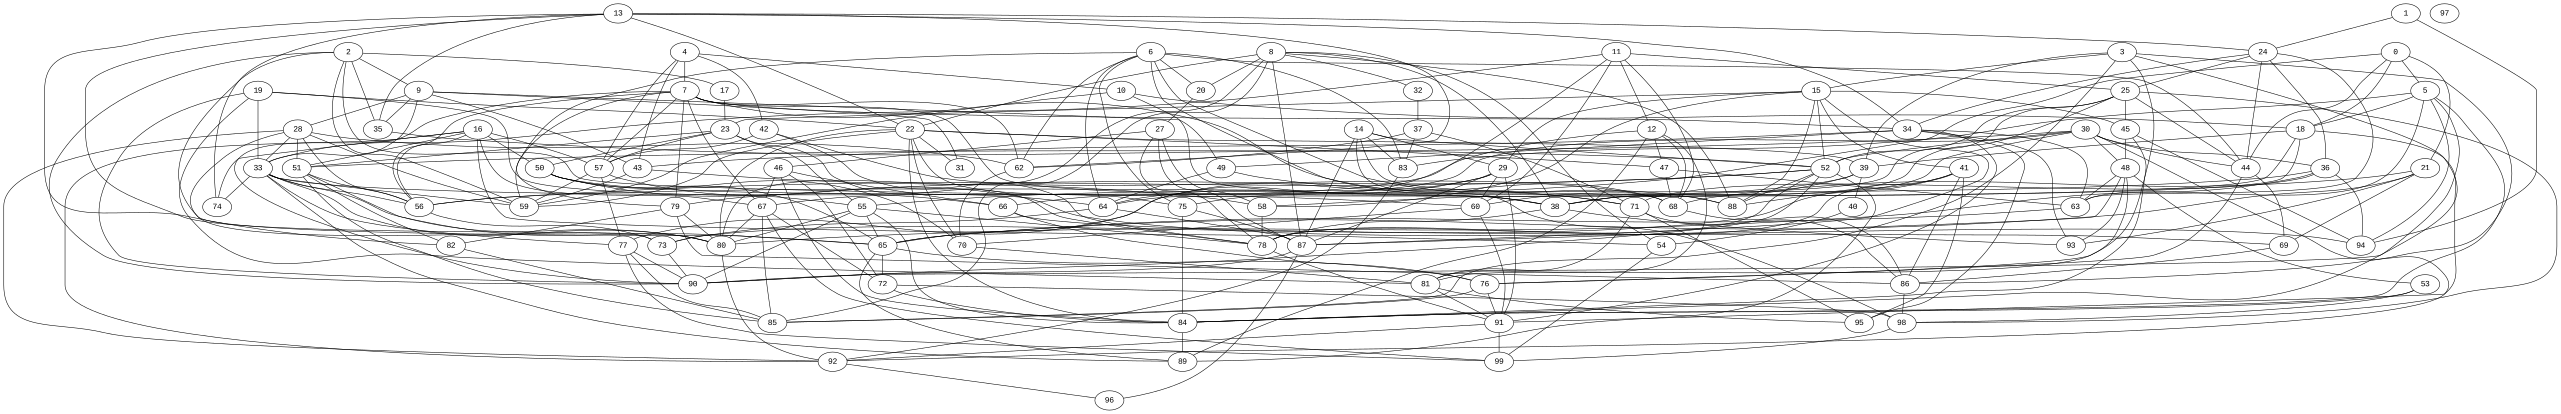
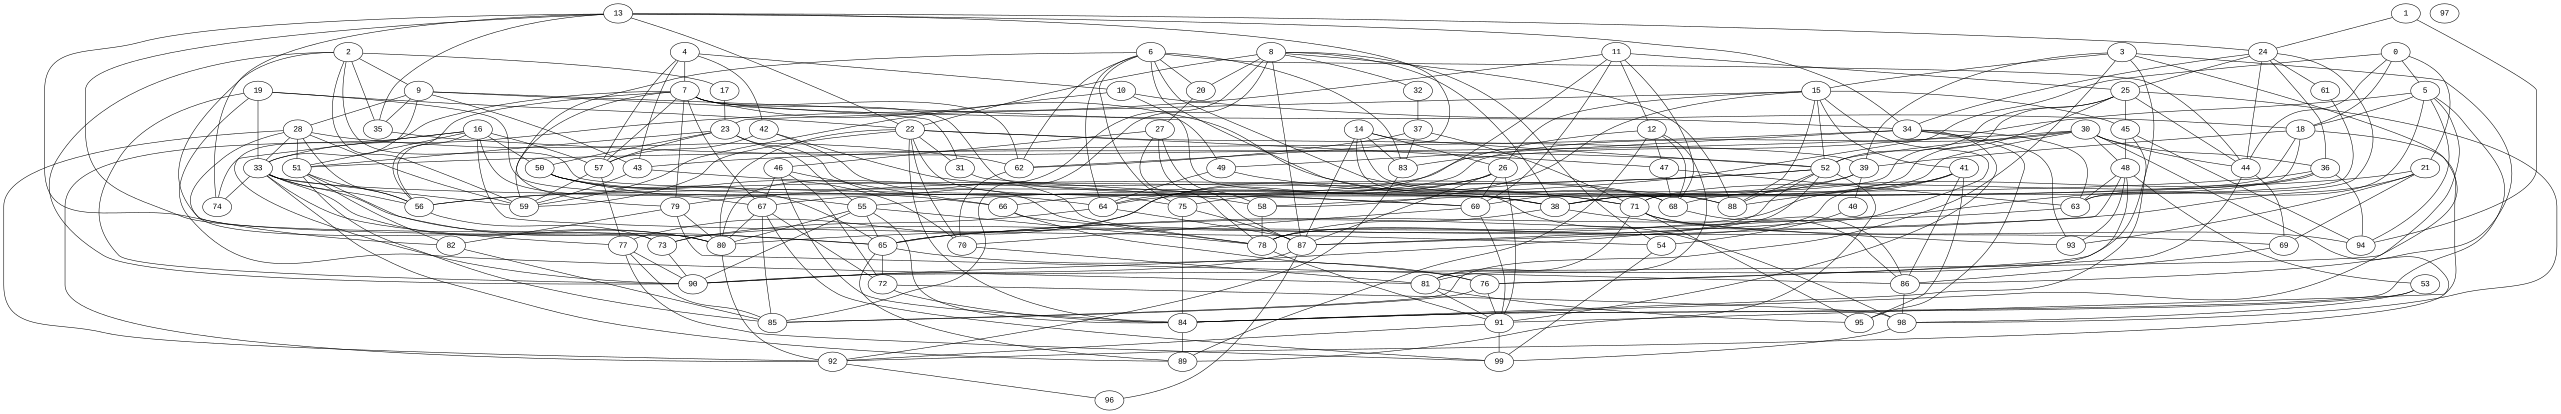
  strict graph {
    fontname="Liberation Mono"
    node [fontname="Liberation Mono"]
    edge [fontname="Liberation Mono" is_available=True prob=1.0]
    0
    5
    18
    21
    44
    55
    94
    90
    84
    63
    83
    39
    64
    38
    91
    65
    68
    69
    93
    33
    59
    56
    80
    89
    74
    77
    76
    1
    24
    34
    25
    36
+   61
    2
    9
    17
    35
    60
    43
    28
    31
    49
    23
    52
    70
    72
    3
    15
    81
    85
    86
    88
    87
-   29
+   29 [label=26]
    41
    45
    58
    75
    40
    95
    98
    4
    7
    10
    42
    57
    62
    79
    67
    78
    92
    6
    20
    71
    27
    73
    82
    99
    8
    22
    32
    54
    47
    37
    96
    51
    11
    12
    13
    14
    50
    48
    16
    66
    19
    46
    30
    53
    97
    0 -- 5
    0 -- 18
    0 -- 21
    0 -- 44 [prob=0.680064399363]
    0 -- 55 [prob=0.846163638226]
    5 -- 18 [prob=0.978557222547]
    5 -- 94 [prob=0.922764878877]
    5 -- 90 [prob=0.24033250825]
    5 -- 84 [prob=0.890740824268]
    5 -- 63 [prob=0.389088832187]
    5 -- 83 [prob=0.595372500377]
    18 -- 39 [prob=0.486128521595]
    18 -- 64
    18 -- 38 [prob=0.493889572336]
    18 -- 91 [prob=0.102342339797]
    21 -- 65
    21 -- 68 [prob=0.00780829204311]
    21 -- 69
    21 -- 93
    44 -- 69
    44 -- 76 [prob=0.446768659794]
    55 -- 90 [prob=0.863014765786]
    55 -- 84 [prob=0.422827236756]
    55 -- 65 [prob=0.123347493548]
    55 -- 80
    55 -- 78
    84 -- 89
    63 -- 65 [prob=0.937760721582]
    83 -- 92
    39 -- 60 [prob=0.0805095845469]
    39 -- 75
    39 -- 40 [prob=0.33328028964]
    64 -- 87 [prob=0.0487339115545]
    64 -- 73 [prob=0.93067374505]
    38 -- 93 [prob=0.313023630453]
    38 -- 78 [prob=0.432704580562]
    91 -- 92
    91 -- 99
    65 -- 89 [prob=0.554484088461]
    65 -- 76 [prob=0.76889432958]
    65 -- 72 [prob=0.500283756934]
    68 -- 86 [prob=0.965471227976]
    69 -- 86 [prob=0.600669176265]
    33 -- 38 [prob=0.737243825098]
    33 -- 65 [prob=0.392293836007]
    33 -- 59 [prob=0.720212508311]
    33 -- 56
    33 -- 80 [prob=0.765141717222]
    33 -- 89 [prob=0.0456714221456]
    33 -- 74
    33 -- 77 [prob=0.0466491635908]
    56 -- 73 [prob=0.462989069754]
    80 -- 92 [prob=0.440381446982]
    77 -- 90
    77 -- 85 [prob=0.132765869026]
    77 -- 99 [prob=0.732135393138]
    76 -- 91
    76 -- 85
    1 -- 94
    1 -- 24
    24 -- 44 [prob=0.866889757677]
    24 -- 63 [prob=0.685567352446]
    24 -- 34 [prob=0.468308648515]
    24 -- 25 [prob=0.796266586653]
    24 -- 36 [prob=0.738322122041]
+   24 -- 61 [prob=0.399349526283]
    34 -- 63 [prob=0.358493112063]
    34 -- 91 [prob=0.751454520604]
    34 -- 93 [prob=0.541232411071]
    34 -- 43 [prob=0.339812727832]
    34 -- 49
    34 -- 95
    25 -- 44
    25 -- 38 [prob=0.512062594098]
    25 -- 52
    25 -- 45
    25 -- 58 [prob=0.355487730548]
    25 -- 98 [prob=0.154494819359]
    36 -- 94 [prob=0.283368884448]
    36 -- 56 [prob=0.251879552975]
    36 -- 80 [prob=0.475664554622]
    36 -- 71 [prob=0.415312797901]
+   61 -- 71 [prob=0.184537567058]
    2 -- 90 [prob=0.69123670971]
    2 -- 65 [prob=0.652623811958]
    2 -- 59 [prob=0.276020991373]
    2 -- 9 [prob=0.386922470343]
    2 -- 17
    2 -- 35 [prob=0.371568821085]
    2 -- 60 [prob=0.476499187248]
    9 -- 33 [prob=0.165930681508]
    9 -- 35 [prob=0.511029058544]
    9 -- 43 [prob=0.108461301152]
    9 -- 28 [prob=0.023475161513]
    9 -- 31
    9 -- 49 [prob=0.60053055942]
    17 -- 23
    35 -- 52
    60 -- 91 [prob=0.834383467491]
    60 -- 70
    43 -- 59 [prob=0.125201800089]
    43 -- 58 [prob=0.638561301883]
    28 -- 33 [prob=0.337968444949]
    28 -- 59 [prob=0.298828328623]
    28 -- 56 [prob=0.301867406852]
    28 -- 62 [prob=0.41942159928]
    28 -- 92
    28 -- 73
    28 -- 51 [prob=0.818790147951]
+   31 -- 60 [prob=0.454411779325]
    49 -- 64 [prob=0.668820580214]
    49 -- 71 [prob=0.284873065851]
    23 -- 55 [prob=0.840277634666]
    23 -- 57 [prob=0.698580695678]
    23 -- 78 [prob=0.881630723226]
    23 -- 51 [prob=0.827540889426]
    23 -- 50 [prob=0.887440527329]
    52 -- 90 [prob=0.968746094425]
    52 -- 56 [prob=0.722636752219]
    52 -- 89 [prob=0.519022058051]
    52 -- 88 [prob=0.998943460148]
    52 -- 79
    52 -- 78 [prob=0.219870784706]
    70 -- 81 [prob=0.762649614171]
    72 -- 84 [prob=0.919295319088]
    72 -- 98
    3 -- 84
    3 -- 39 [prob=0.25241345883]
    3 -- 15 [prob=0.0859172034132]
    3 -- 81 [prob=0.00466212283285]
    3 -- 85 [prob=0.69606685419]
    3 -- 86 [prob=0.223828319125]
    15 -- 23 [prob=0.0326711647967]
    15 -- 52 [prob=0.009819664855]
    15 -- 88
    15 -- 87 [prob=0.528476066656]
    15 -- 29 [prob=0.30598664774]
    15 -- 41 [prob=0.489552787779]
    15 -- 45 [prob=0.124954064759]
    15 -- 58 [prob=0.473753700326]
    81 -- 91 [prob=0.625031965432]
    81 -- 95 [prob=0.538166090583]
    86 -- 98 [prob=0.305708588858]
    87 -- 90
    87 -- 96 [prob=0.884420974867]
    29 -- 64 [prob=0.37498629401]
    29 -- 91 [prob=0.0815994861979]
    29 -- 77 [prob=0.333199921184]
    29 -- 60 [prob=0.603282243351]
    29 -- 87
    41 -- 86 [prob=0.630159015572]
    41 -- 88 [prob=0.275598385754]
    41 -- 95 [prob=0.136272318229]
    41 -- 78
    41 -- 73 [prob=0.282390235961]
    45 -- 94 [prob=0.598793437754]
    45 -- 84
    45 -- 48
    58 -- 78 [prob=0.477447870374]
    75 -- 84 [prob=0.337760648591]
    75 -- 87
    40 -- 54 [prob=0.142249755172]
    98 -- 99 [prob=0.645090836928]
    4 -- 43 [prob=0.0560434212649]
    4 -- 7 [prob=0.631651818882]
    4 -- 10
    4 -- 42 [prob=0.870884216002]
    4 -- 57 [prob=0.334732132132]
    7 -- 90 [prob=0.916831804372]
    7 -- 38
    7 -- 68 [prob=0.585154801082]
    7 -- 59 [prob=0.31887564735]
    7 -- 56 [prob=0.174052907417]
    7 -- 34 [prob=0.715658377036]
    7 -- 57 [prob=0.910805129248]
    7 -- 62
    7 -- 79 [prob=0.822158514935]
    7 -- 67 [prob=0.892368968209]
    10 -- 18 [prob=0.679956976597]
    10 -- 38 [prob=0.4838951794]
    10 -- 59 [prob=0.0896674874066]
    42 -- 68 [prob=0.494679490958]
    42 -- 57
    42 -- 78
-   57 -- 94 [prob=0.314326575943]
+   71 -- 94 [prob=0.314326575943]
    57 -- 59 [prob=0.556747463816]
    57 -- 77 [prob=0.99873522053]
    62 -- 70
    79 -- 80 [prob=0.692988779621]
    79 -- 86 [prob=0.480410025429]
    79 -- 82
    67 -- 80 [prob=0.609131111794]
    67 -- 72 [prob=0.243150613778]
    67 -- 85
    67 -- 99 [prob=0.917326835693]
    78 -- 91 [prob=0.024199650459]
    92 -- 96 [prob=0.802205745032]
    6 -- 44
    6 -- 83 [prob=0.499710244152]
    6 -- 64 [prob=0.250973187132]
    6 -- 88 [prob=0.847613012602]
    6 -- 75 [prob=0.586166194911]
    6 -- 62
    6 -- 79
    6 -- 20 [prob=0.641603874125]
    6 -- 71 [prob=0.221303011622]
    20 -- 27 [prob=0.287882021822]
    71 -- 81
    71 -- 86 [prob=0.881947955589]
    71 -- 95 [prob=0.0314496903749]
    27 -- 87 [prob=0.602650553949]
    27 -- 58 [prob=0.272800195314]
    27 -- 78 [prob=0.587079663762]
    27 -- 46 [prob=0.377961799253]
    73 -- 90 [prob=0.365738022126]
    82 -- 85
    8 -- 38 [prob=0.235579764377]
    8 -- 80 [prob=0.477590968724]
    8 -- 85 [prob=0.238944333604]
    8 -- 88 [prob=0.87471938922]
    8 -- 87 [prob=0.923973028871]
    8 -- 20 [prob=0.84416914026]
    8 -- 22 [prob=0.311585574345]
    8 -- 32
    8 -- 54 [prob=0.940358664577]
    22 -- 84
    22 -- 39 [prob=0.341370224859]
    22 -- 59 [prob=0.515418874116]
    22 -- 80 [prob=0.834582594469]
    22 -- 31 [prob=0.0141538210399]
    22 -- 70 [prob=0.39018004741]
    22 -- 75 [prob=0.131151882799]
    22 -- 47 [prob=0.522738743689]
    32 -- 37 [prob=0.940055007412]
    54 -- 99 [prob=0.606306904413]
    47 -- 63
    47 -- 68 [prob=0.469650792621]
    37 -- 83
    37 -- 62
    37 -- 71 [prob=0.0884459964592]
    51 -- 56 [prob=0.186633916039]
    51 -- 80 [prob=0.580569586882]
    51 -- 85 [prob=0.0923865770916]
    51 -- 82
    11 -- 65
    11 -- 68 [prob=0.630002672426]
    11 -- 33 [prob=0.636531272275]
    11 -- 25
    11 -- 60 [prob=0.526048047707]
    11 -- 12 [prob=0.0352237786264]
    12 -- 68 [prob=0.53030675565]
    12 -- 89 [prob=0.745726890685]
    12 -- 81 [prob=0.71596005846]
    12 -- 67 [prob=0.375887387233]
    12 -- 47 [prob=0.400218732937]
    13 -- 80 [prob=0.840595436167]
    13 -- 74 [prob=0.0625407308734]
    13 -- 24 [prob=0.62389895464]
    13 -- 34
    13 -- 35 [prob=0.130841292522]
    13 -- 62 [prob=0.521170183007]
    13 -- 82 [prob=0.133879300515]
    13 -- 22 [prob=0.766100365357]
    14 -- 83 [prob=0.456698038371]
    14 -- 52 [prob=0.140294518691]
    14 -- 88 [prob=0.334652706894]
    14 -- 87 [prob=0.703926052236]
    14 -- 29 [prob=0.596720077472]
    14 -- 98
    50 -- 64 [prob=0.539703485365]
    50 -- 65
    50 -- 70
    50 -- 66 [prob=0.796359945202]
    48 -- 63
    48 -- 93 [prob=0.179898230026]
    48 -- 76 [prob=0.0134959278385]
    48 -- 87 [prob=0.365700278656]
    48 -- 53 [prob=0.257272860033]
    16 -- 56 [prob=0.115420373469]
    16 -- 74 [prob=0.546606610856]
    16 -- 57
    16 -- 67 [prob=0.0864339215787]
    16 -- 92 [prob=0.453817431319]
    16 -- 54 [prob=0.270848896307]
    16 -- 51 [prob=0.395519099459]
    16 -- 50 [prob=0.540460296063]
    66 -- 69
    66 -- 76 [prob=0.406208732827]
    19 -- 55 [prob=0.488069694389]
    19 -- 90
    19 -- 33 [prob=0.757930866273]
    19 -- 81 [prob=0.831774445062]
    19 -- 22 [prob=0.358679955229]
    46 -- 84
    46 -- 72 [prob=0.580791248374]
    46 -- 67 [prob=0.0705856034707]
    46 -- 66 [prob=0.521813554776]
    30 -- 44 [prob=0.143675158735]
    30 -- 38 [prob=0.375376879838]
    30 -- 36
    30 -- 52
    30 -- 92 [prob=0.191210566099]
    30 -- 51 [prob=0.321105970861]
    30 -- 48
    30 -- 66
    53 -- 84 [prob=0.241339181926]
    53 -- 98 [prob=0.675469567106]
  }
